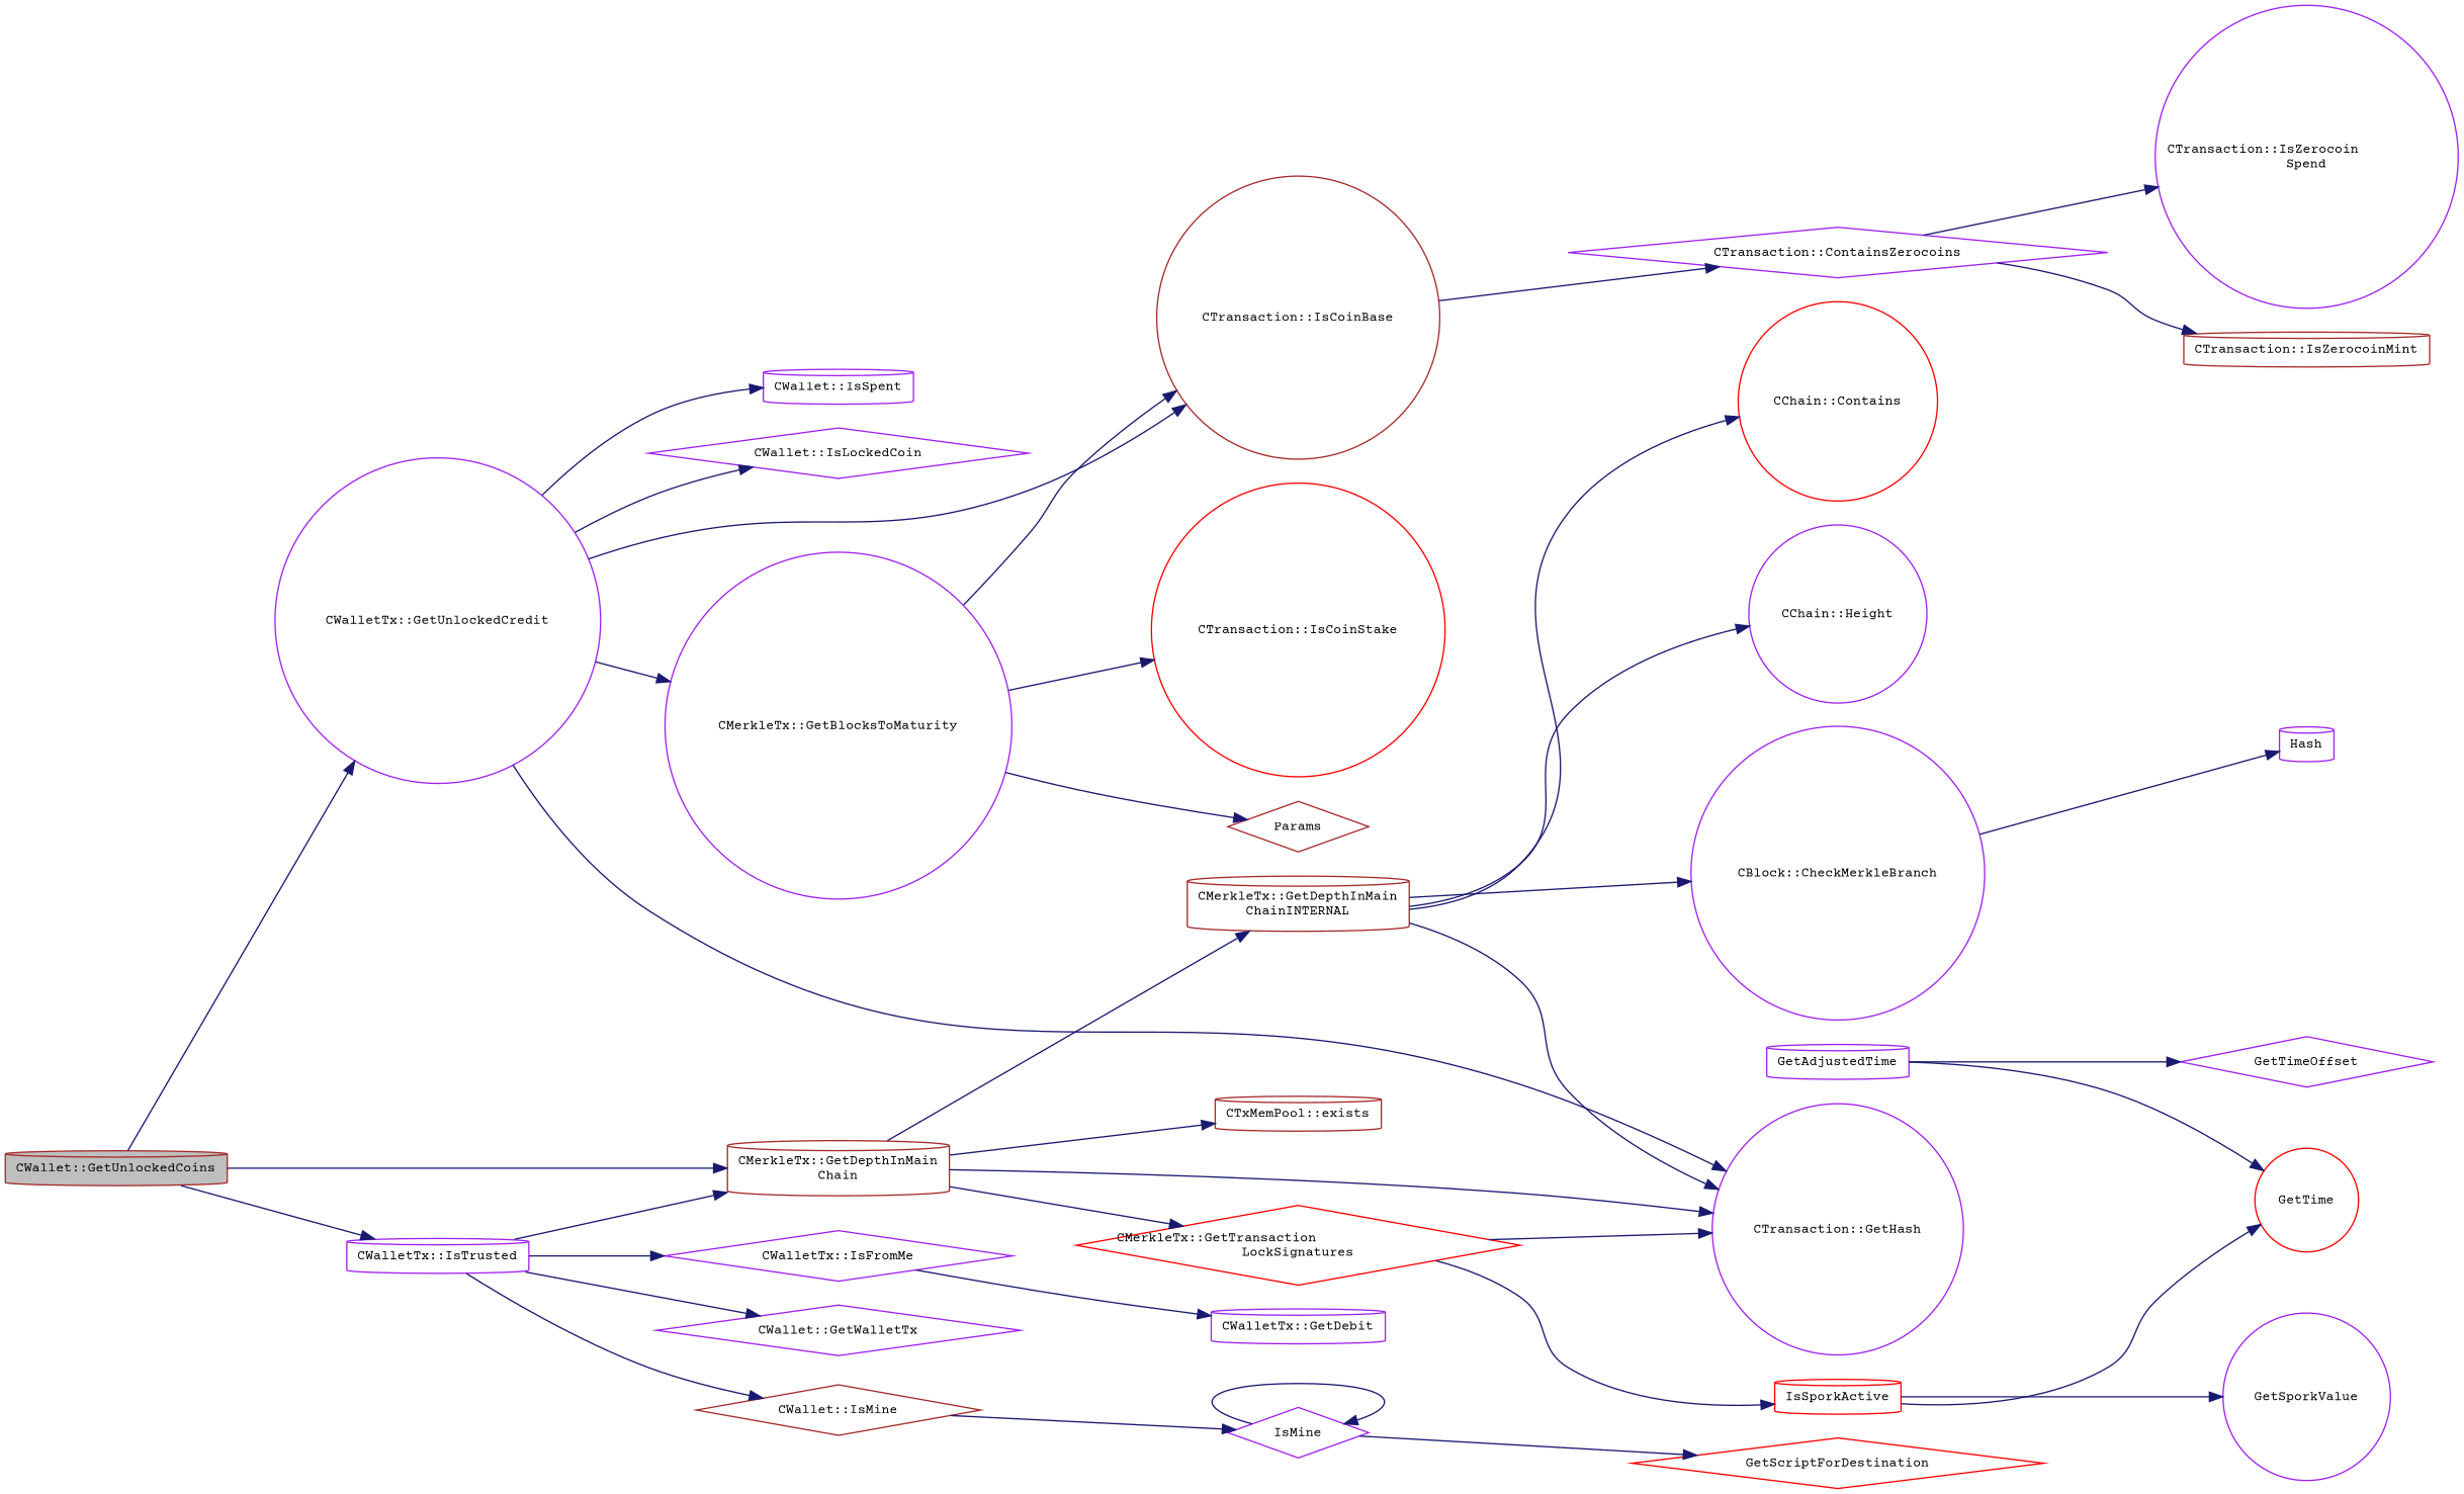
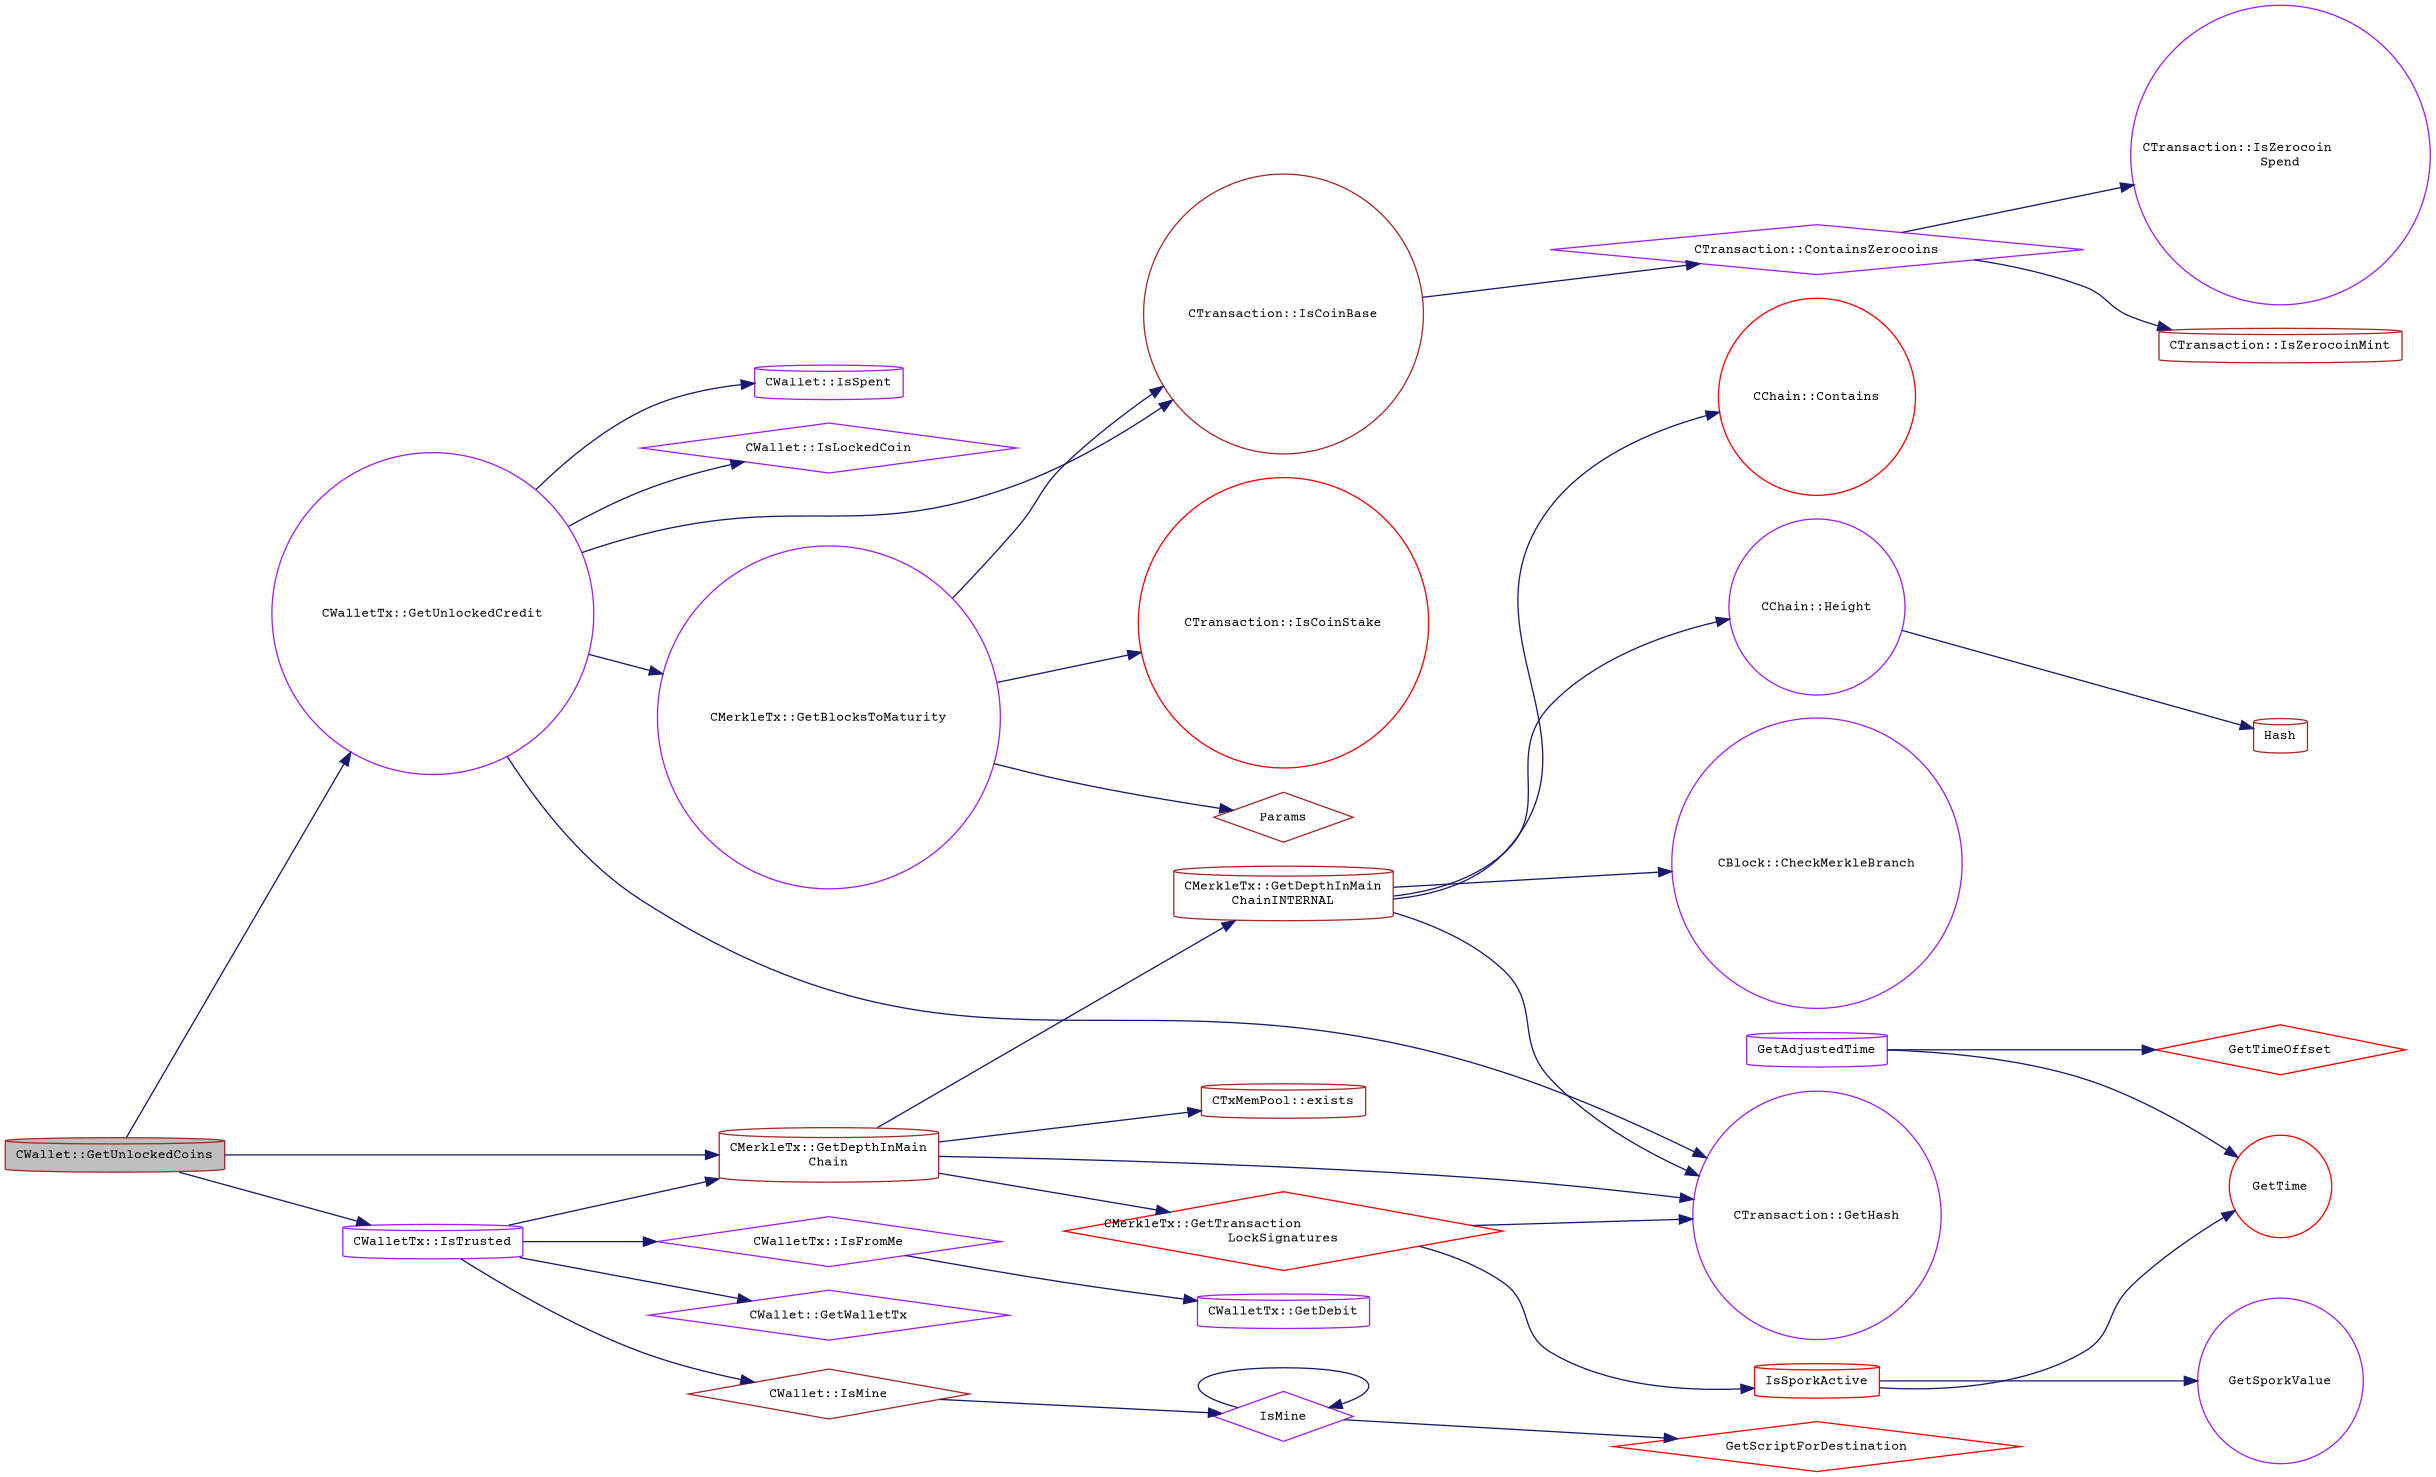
  digraph {
    fontname="Courier Prime"
    rankdir=LR
    node [color=purple fillcolor=white fontname="Courier Prime" fontsize=10 shape=cylinder style=filled]
    edge [color=midnightblue fontname="Courier Prime" fontsize=10 labelfontname=Helvetica labelfontsize=10 style=solid]
    n1 [color=brown fillcolor=grey75 fontcolor=black height=0.2 label="CWallet::GetUnlockedCoins" width=0.4]
    n2 [height=0.2 label="CWalletTx::IsTrusted" width=0.4]
    n3 [color=brown height=0.2 label="CMerkleTx::GetDepthInMain\lChain" width=0.4]
    n4 [height=0.2 label="CWalletTx::GetUnlockedCredit" shape=circle width=0.4]
    n5 [height=0.2 label="CWalletTx::IsFromMe" shape=diamond width=0.4]
    n6 [height=0.2 label="CWallet::GetWalletTx" shape=diamond width=0.4]
    n7 [color=brown height=0.2 label="CWallet::IsMine" shape=diamond width=0.4]
    n8 [color=brown height=0.2 label="CMerkleTx::GetDepthInMain\lChainINTERNAL" width=0.4]
    n9 [height=0.2 label="CTransaction::GetHash" shape=circle width=0.4]
    n10 [color=brown height=0.2 label="CTxMemPool::exists" width=0.4]
    n11 [color=red height=0.2 label="CMerkleTx::GetTransaction\lLockSignatures" shape=diamond width=0.4]
    n12 [color=brown height=0.2 label="CTransaction::IsCoinBase" shape=circle width=0.4]
    n13 [height=0.2 label="CMerkleTx::GetBlocksToMaturity" shape=circle width=0.4]
    n14 [height=0.2 label="CWallet::IsSpent" width=0.4]
    n15 [height=0.2 label="CWallet::IsLockedCoin" shape=diamond width=0.4]
    n16 [height=0.2 label="CWalletTx::GetDebit" width=0.4]
    n17 [height=0.2 label=IsMine shape=diamond width=0.4]
    n18 [height=0.2 label="CChain::Height" shape=circle width=0.4]
    n19 [height=0.2 label=GetAdjustedTime width=0.4]
    n20 [color=red height=0.2 label=GetTime shape=circle width=0.4]
-   n21 [height=0.2 label=GetTimeOffset shape=diamond width=0.4]
+   n21 [color=red height=0.2 label=GetTimeOffset shape=diamond width=0.4]
    n22 [color=red height=0.2 label="CChain::Contains" shape=circle width=0.4]
    n23 [height=0.2 label="CBlock::CheckMerkleBranch" shape=circle width=0.4]
    n24 [color=red height=0.2 label=IsSporkActive width=0.4]
-   n25 [height=0.2 label=Hash width=0.4]
+   n25 [color=brown height=0.2 label=Hash width=0.4]
    n26 [height=0.2 label=GetSporkValue shape=circle width=0.4]
    n27 [color=red height=0.2 label=GetScriptForDestination shape=diamond width=0.4]
    n28 [height=0.2 label="CTransaction::ContainsZerocoins" shape=diamond width=0.4]
    n29 [color=red height=0.2 label="CTransaction::IsCoinStake" shape=circle width=0.4]
    n30 [color=brown height=0.2 label=Params shape=diamond width=0.4]
    n31 [height=0.2 label="CTransaction::IsZerocoin\lSpend" shape=circle width=0.4]
    n32 [color=brown height=0.2 label="CTransaction::IsZerocoinMint" width=0.4]
    n1 -> n2
    n1 -> n3
    n1 -> n4
    n2 -> n3
    n2 -> n5
    n2 -> n6
    n2 -> n7
    n3 -> n8
    n3 -> n9
    n3 -> n10
    n3 -> n11
    n4 -> n9
    n4 -> n12
    n4 -> n13
    n4 -> n14
    n4 -> n15
    n5 -> n16
    n7 -> n17
    n8 -> n9
    n8 -> n18
    n8 -> n22
    n8 -> n23
    n11 -> n9
    n11 -> n24
    n12 -> n28
    n13 -> n12
    n13 -> n29
    n13 -> n30
    n17 -> n17
    n17 -> n27
    n19 -> n20
    n19 -> n21
-   n23 -> n25
+   n18 -> n25
    n24 -> n20
    n24 -> n26
    n28 -> n31
    n28 -> n32
  }
